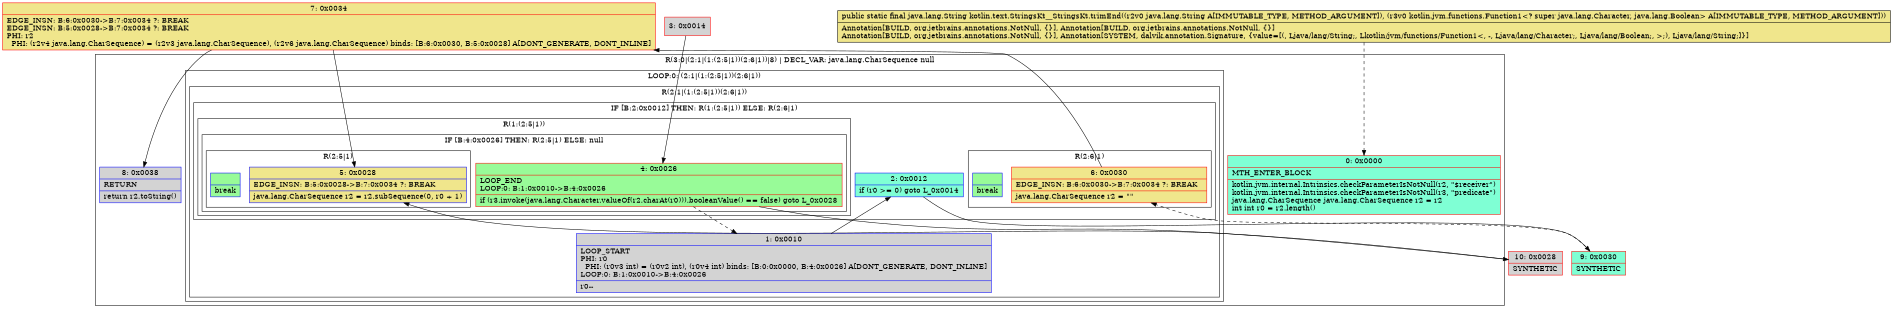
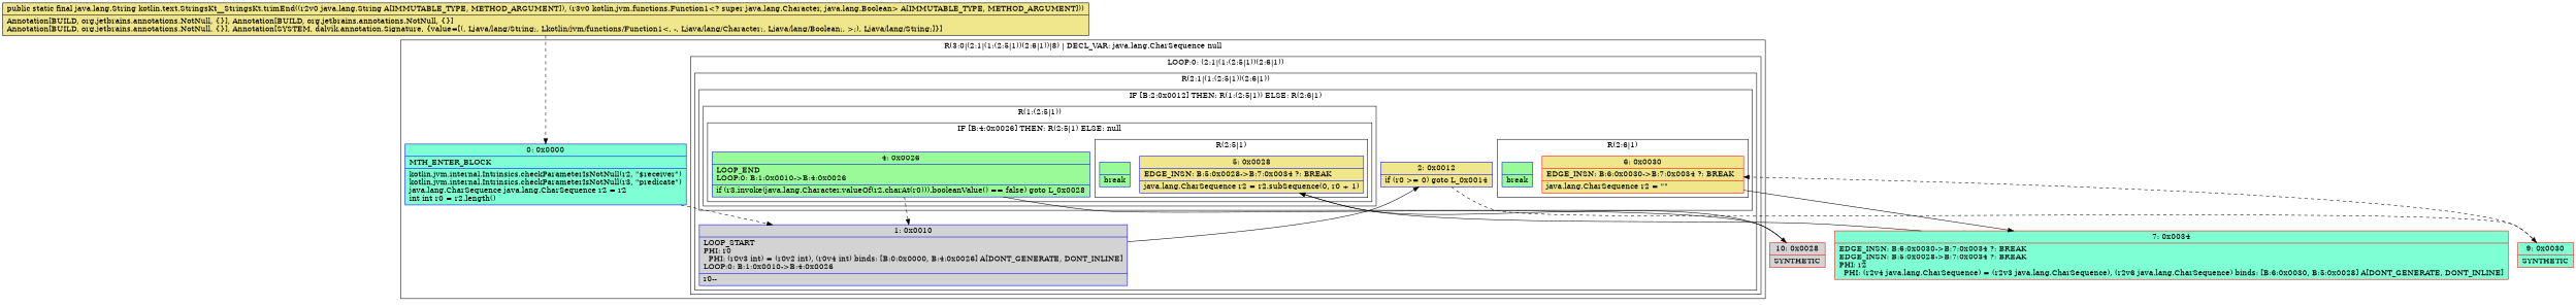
  digraph {
    node [color=blue fillcolor=khaki shape=record style=filled]
    edge [style=solid]
    n1 [label="{5\:\ 0x0028|EDGE_INSN: B:5:0x0028\-\>B:7:0x0034 ?: BREAK  \l|java.lang.CharSequence r2 = r2.subSequence(0, r0 + 1)\l}"]
    n2 [fillcolor=palegreen label="{|break\l}"]
-   n3 [color=red fillcolor=palegreen label="{4\:\ 0x0026|LOOP_END\lLOOP:0: B:1:0x0010\-\>B:4:0x0026\l|if (r3.invoke(java.lang.Character.valueOf(r2.charAt(r0))).booleanValue() == false) goto L_0x0028\l}"]
+   n3 [fillcolor=palegreen label="{4\:\ 0x0026|LOOP_END\lLOOP:0: B:1:0x0010\-\>B:4:0x0026\l|if (r3.invoke(java.lang.Character.valueOf(r2.charAt(r0))).booleanValue() == false) goto L_0x0028\l}"]
    n4 [color=red label="{6\:\ 0x0030|EDGE_INSN: B:6:0x0030\-\>B:7:0x0034 ?: BREAK  \l|java.lang.CharSequence r2 = \"\"\l}"]
    n5 [fillcolor=palegreen label="{|break\l}"]
-   n6 [fillcolor=aquamarine label="{2\:\ 0x0012|if (r0 \>= 0) goto L_0x0014\l}"]
+   n6 [label="{2\:\ 0x0012|if (r0 \>= 0) goto L_0x0014\l}"]
    n7 [fillcolor=lightgrey label="{1\:\ 0x0010|LOOP_START\lPHI: r0 \l  PHI: (r0v3 int) = (r0v2 int), (r0v4 int) binds: [B:0:0x0000, B:4:0x0026] A[DONT_GENERATE, DONT_INLINE]\lLOOP:0: B:1:0x0010\-\>B:4:0x0026\l|r0\-\-\l}"]
-   n8 [color=red fillcolor=aquamarine label="{0\:\ 0x0000|MTH_ENTER_BLOCK\l|kotlin.jvm.internal.Intrinsics.checkParameterIsNotNull(r2, \"$receiver\")\lkotlin.jvm.internal.Intrinsics.checkParameterIsNotNull(r3, \"predicate\")\ljava.lang.CharSequence java.lang.CharSequence r2 = r2\lint int r0 = r2.length()\l}"]
-   n9 [fillcolor=lightgrey label="{8\:\ 0x0038|RETURN\l|return r2.toString()\l}"]
+   n8 [fillcolor=aquamarine label="{0\:\ 0x0000|MTH_ENTER_BLOCK\l|kotlin.jvm.internal.Intrinsics.checkParameterIsNotNull(r2, \"$receiver\")\lkotlin.jvm.internal.Intrinsics.checkParameterIsNotNull(r3, \"predicate\")\ljava.lang.CharSequence java.lang.CharSequence r2 = r2\lint int r0 = r2.length()\l}"]
    n10 [color=red fillcolor=lightgrey label="{10\:\ 0x0028|SYNTHETIC\l}"]
-   n11 [color=red label="{7\:\ 0x0034|EDGE_INSN: B:6:0x0030\-\>B:7:0x0034 ?: BREAK  \lEDGE_INSN: B:5:0x0028\-\>B:7:0x0034 ?: BREAK  \lPHI: r2 \l  PHI: (r2v4 java.lang.CharSequence) = (r2v3 java.lang.CharSequence), (r2v6 java.lang.CharSequence) binds: [B:6:0x0030, B:5:0x0028] A[DONT_GENERATE, DONT_INLINE]\l}"]
+   n11 [color=red fillcolor=aquamarine label="{7\:\ 0x0034|EDGE_INSN: B:6:0x0030\-\>B:7:0x0034 ?: BREAK  \lEDGE_INSN: B:5:0x0028\-\>B:7:0x0034 ?: BREAK  \lPHI: r2 \l  PHI: (r2v4 java.lang.CharSequence) = (r2v3 java.lang.CharSequence), (r2v6 java.lang.CharSequence) binds: [B:6:0x0030, B:5:0x0028] A[DONT_GENERATE, DONT_INLINE]\l}"]
    n12 [color=red fillcolor=aquamarine label="{9\:\ 0x0030|SYNTHETIC\l}"]
-   n13 [color=red fillcolor=lightgrey label="{3\:\ 0x0014}"]
    n14 [label="{public static final java.lang.String kotlin.text.StringsKt__StringsKt.trimEnd((r2v0 java.lang.String A[IMMUTABLE_TYPE, METHOD_ARGUMENT]), (r3v0 kotlin.jvm.functions.Function1\<? super java.lang.Character, java.lang.Boolean\> A[IMMUTABLE_TYPE, METHOD_ARGUMENT]))  | Annotation[BUILD, org.jetbrains.annotations.NotNull, \{\}], Annotation[BUILD, org.jetbrains.annotations.NotNull, \{\}]\lAnnotation[BUILD, org.jetbrains.annotations.NotNull, \{\}], Annotation[SYSTEM, dalvik.annotation.Signature, \{value=[(, Ljava\/lang\/String;, Lkotlin\/jvm\/functions\/Function1\<, \-, Ljava\/lang\/Character;, Ljava\/lang\/Boolean;, \>;), Ljava\/lang\/String;]\}]\l}" color=""]
    subgraph cluster_1 {
      label="R(3:0|(2:1|(1:(2:5|1))(2:6|1))|8) | DECL_VAR: java.lang.CharSequence null\l"
      n8
-     n9
      subgraph cluster_2 {
        label="LOOP:0: (2:1|(1:(2:5|1))(2:6|1))"
        subgraph cluster_3 {
          label="R(2:1|(1:(2:5|1))(2:6|1))"
          n7
          subgraph cluster_4 {
            label="IF [B:2:0x0012] THEN: R(1:(2:5|1)) ELSE: R(2:6|1)"
            n6
            subgraph cluster_5 {
              label="R(1:(2:5|1))"
              subgraph cluster_6 {
                label="IF [B:4:0x0026] THEN: R(2:5|1) ELSE: null"
                n3
                subgraph cluster_7 {
                  label="R(2:5|1)"
                  n1
                  n2
                }
              }
            }
            subgraph cluster_8 {
              label="R(2:6|1)"
              n4
              n5
            }
          }
        }
      }
    }
    n3 -> n7 [style=dashed]
    n3 -> n10
    n4 -> n11
-   n6 -> n12
+   n6 -> n12 [style=dashed]
    n7 -> n6
+   n8 -> n7 [style=dashed]
    n10 -> n1
    n11 -> n1
-   n11 -> n9
    n12 -> n4 [style=dashed]
-   n13 -> n3
    n14 -> n8 [style=dashed]
  }
